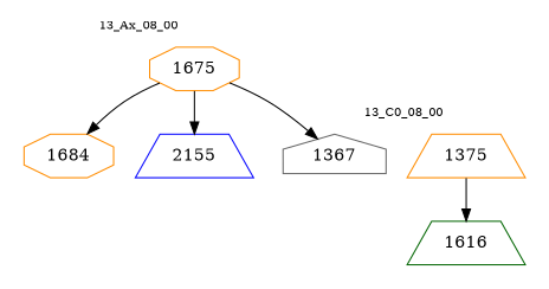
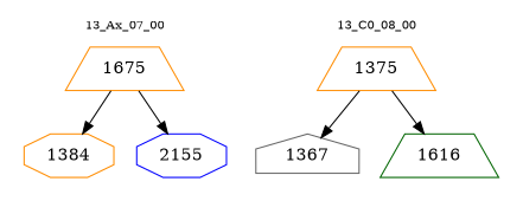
  digraph {
    node [color=darkorange shape=octagon]
    edge [color=black]
-   n1 [label=1675]
-   n2 [label=1684]
-   n3 [color=blue label=2155 shape=trapezium]
+   n1 [label=1675 shape=trapezium]
+   n2 [label=1384]
+   n3 [color=blue label=2155]
    n4 [label=1375 shape=trapezium]
    n5 [color=gray40 label=1367 shape=house]
    n6 [color=darkgreen label=1616 shape=trapezium]
    subgraph cluster_1 {
      color=white
      fontsize=10
-     label="13_Ax_08_00"
+     label="13_Ax_07_00"
      n1
      n2
      n3
    }
    subgraph cluster_2 {
      color=white
      fontsize=10
      label="13_C0_08_00"
      n4
      n5
      n6
    }
    n1 -> n2
    n1 -> n3
-   n1 -> n5
+   n4 -> n5
    n4 -> n6
  }
